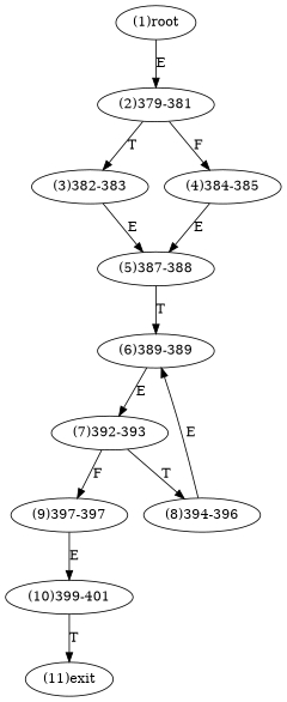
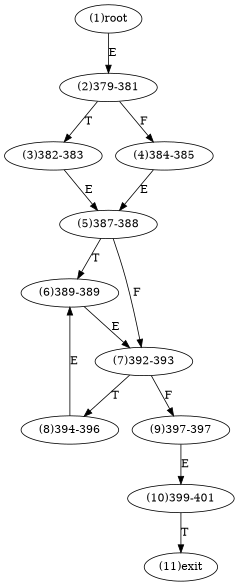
  digraph {
    n1 [label="(1)root"]
    n2 [label="(2)379-381"]
    n3 [label="(3)382-383"]
    n4 [label="(4)384-385"]
    n5 [label="(5)387-388"]
    n6 [label="(6)389-389"]
    n7 [label="(7)392-393"]
    n8 [label="(8)394-396"]
    n9 [label="(9)397-397"]
    n10 [label="(10)399-401"]
    n11 [label="(11)exit"]
    n1 -> n2 [label=E]
    n2 -> n3 [label=T]
    n2 -> n4 [label=F]
    n3 -> n5 [label=E]
    n4 -> n5 [label=E]
    n5 -> n6 [label=T]
+   n5 -> n7 [label=F]
    n6 -> n7 [label=E]
    n7 -> n8 [label=T]
    n7 -> n9 [label=F]
    n8 -> n6 [label=E]
    n9 -> n10 [label=E]
    n10 -> n11 [label=T]
  }
